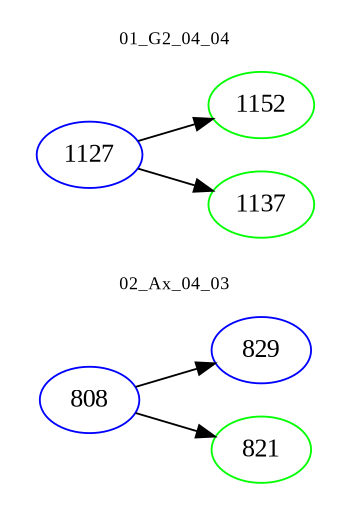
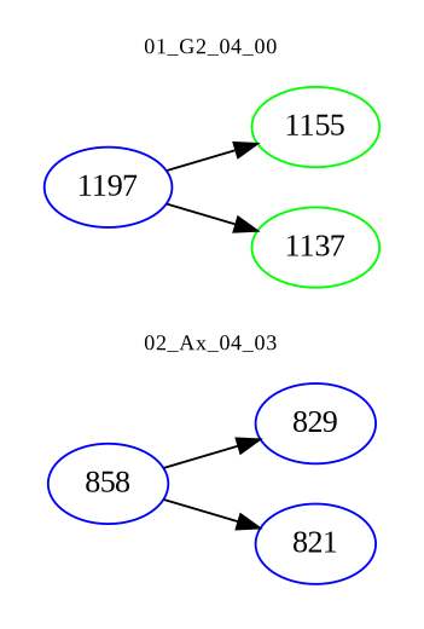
  digraph {
    fontname="Liberation Serif"
    rankdir=LR
    node [color=blue fontname="Liberation Serif"]
    edge [color=black fontname="Liberation Serif"]
-   n1 [label=808]
-   n2 [color=green label=821]
+   n1 [label=858]
+   n2 [label=821]
    n3 [label=829]
-   n4 [label=1127]
+   n4 [label=1197]
    n5 [color=green label=1137]
-   n6 [color=green label=1152]
+   n6 [color=green label=1155]
    subgraph cluster_1 {
      color=white
      fontsize=10
      label="02_Ax_04_03"
      n1
      n2
      n3
    }
    subgraph cluster_2 {
      color=white
      fontsize=10
-     label="01_G2_04_04"
+     label="01_G2_04_00"
      n4
      n5
      n6
    }
    n1 -> n2
    n1 -> n3
    n4 -> n5
    n4 -> n6
  }
